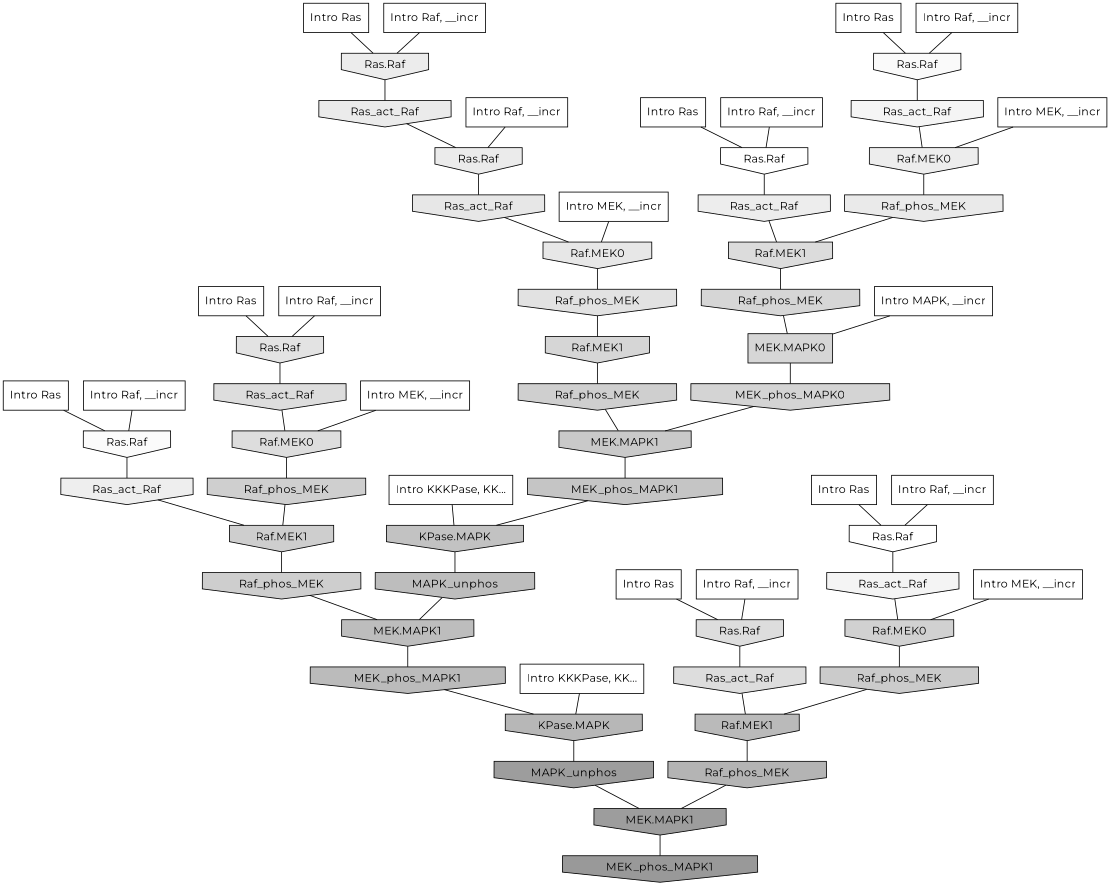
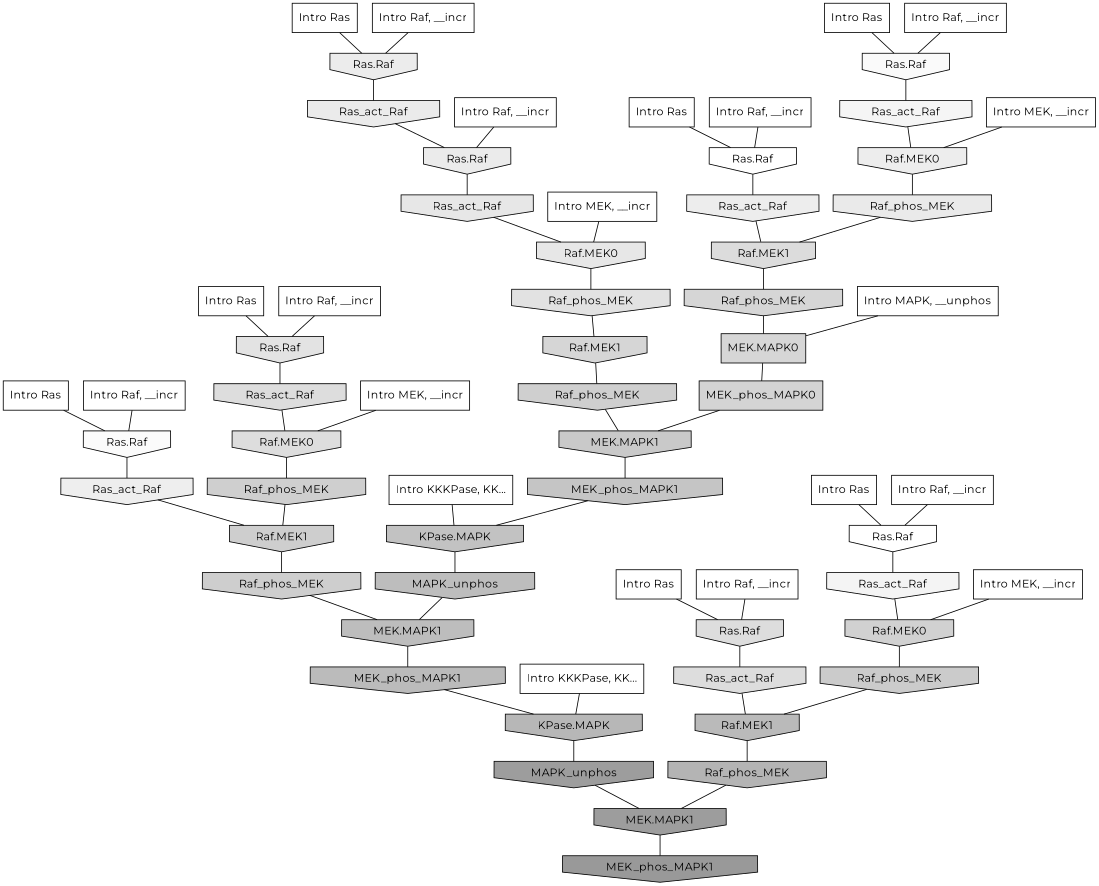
  digraph {
    fontname=Montserrat
    rankdir=TB
    ranksep=0.30
    node [fillcolor="0.000 0.000 1.000" fontname=Montserrat shape=invhouse style=filled]
    edge [color="0.000 0.000 0.000" dir=none fontname=Montserrat]
    n1 [label="Intro Ras" shape=rectangle]
    n2 [fillcolor="0.000 0.000 0.925" label="Ras.Raf"]
    n3 [fillcolor="0.000 0.000 0.921" label=Ras_act_Raf]
    n4 [label="Intro Ras" shape=rectangle]
    n5 [fillcolor="0.000 0.000 0.890" label="Ras.Raf"]
    n6 [fillcolor="0.000 0.000 0.865" label=Ras_act_Raf]
    n7 [label="Intro Ras" shape=rectangle]
    n8 [fillcolor="0.000 0.000 0.998" label="Ras.Raf"]
    n9 [fillcolor="0.000 0.000 0.926" label=Ras_act_Raf]
    n10 [label="Intro Ras" shape=rectangle]
    n11 [fillcolor="0.000 0.000 0.981" label="Ras.Raf"]
    n12 [fillcolor="0.000 0.000 0.932" label=Ras_act_Raf]
    n13 [label="Intro Ras" shape=rectangle]
    n14 [label="Ras.Raf"]
    n15 [fillcolor="0.000 0.000 0.954" label=Ras_act_Raf]
    n16 [label="Intro Ras" shape=rectangle]
    n17 [fillcolor="0.000 0.000 0.978" label="Ras.Raf"]
    n18 [fillcolor="0.000 0.000 0.958" label=Ras_act_Raf]
    n19 [label="Intro Ras" shape=rectangle]
    n20 [fillcolor="0.000 0.000 0.866" label="Ras.Raf"]
    n21 [fillcolor="0.000 0.000 0.865" label=Ras_act_Raf]
    n22 [label="Intro Raf, __incr" shape=rectangle]
    n23 [label="Intro Raf, __incr" shape=rectangle]
    n24 [fillcolor="0.000 0.000 0.921" label="Ras.Raf"]
    n25 [fillcolor="0.000 0.000 0.905" label=Ras_act_Raf]
    n26 [label="Intro Raf, __incr" shape=rectangle]
    n27 [label="Intro Raf, __incr" shape=rectangle]
    n28 [label="Intro Raf, __incr" shape=rectangle]
    n29 [label="Intro Raf, __incr" shape=rectangle]
    n30 [label="Intro Raf, __incr" shape=rectangle]
    n31 [label="Intro Raf, __incr" shape=rectangle]
    n32 [label="Intro MEK, __incr" shape=rectangle]
    n33 [fillcolor="0.000 0.000 0.905" label="Raf.MEK0"]
    n34 [fillcolor="0.000 0.000 0.886" label=Raf_phos_MEK]
    n35 [label="Intro MEK, __incr" shape=rectangle]
    n36 [fillcolor="0.000 0.000 0.929" label="Raf.MEK0"]
    n37 [fillcolor="0.000 0.000 0.917" label=Raf_phos_MEK]
    n38 [label="Intro MEK, __incr" shape=rectangle]
    n39 [fillcolor="0.000 0.000 0.865" label="Raf.MEK0"]
    n40 [fillcolor="0.000 0.000 0.809" label=Raf_phos_MEK]
    n41 [label="Intro MEK, __incr" shape=rectangle]
    n42 [fillcolor="0.000 0.000 0.818" label="Raf.MEK0"]
    n43 [fillcolor="0.000 0.000 0.794" label=Raf_phos_MEK]
-   n44 [label="Intro MAPK, __incr" shape=rectangle]
+   n44 [label="Intro MAPK, __unphos" shape=rectangle]
    n45 [fillcolor="0.000 0.000 0.839" label="MEK.MAPK0" shape=box]
-   n46 [fillcolor="0.000 0.000 0.829" label=MEK_phos_MAPK0]
+   n46 [fillcolor="0.000 0.000 0.829" label=MEK_phos_MAPK0 shape=box]
    n47 [label="Intro KKKPase, KK..." shape=rectangle]
    n48 [fillcolor="0.000 0.000 0.758" label="KPase.MAPK"]
    n49 [fillcolor="0.000 0.000 0.742" label=MAPK_unphos]
    n50 [label="Intro KKKPase, KK..." shape=rectangle]
    n51 [fillcolor="0.000 0.000 0.718" label="KPase.MAPK"]
    n52 [fillcolor="0.000 0.000 0.617" label=MAPK_unphos]
    n53 [fillcolor="0.000 0.000 0.863" label="Raf.MEK1"]
    n54 [fillcolor="0.000 0.000 0.808" label="Raf.MEK1"]
    n55 [fillcolor="0.000 0.000 0.807" label=Raf_phos_MEK]
    n56 [fillcolor="0.000 0.000 0.839" label=Raf_phos_MEK]
    n57 [fillcolor="0.000 0.000 0.839" label="Raf.MEK1"]
    n58 [fillcolor="0.000 0.000 0.809" label=Raf_phos_MEK]
    n59 [fillcolor="0.000 0.000 0.728" label="Raf.MEK1"]
    n60 [fillcolor="0.000 0.000 0.704" label=Raf_phos_MEK]
    n61 [fillcolor="0.000 0.000 0.786" label="MEK.MAPK1"]
    n62 [fillcolor="0.000 0.000 0.773" label=MEK_phos_MAPK1]
    n63 [fillcolor="0.000 0.000 0.742" label="MEK.MAPK1"]
    n64 [fillcolor="0.000 0.000 0.732" label=MEK_phos_MAPK1]
    n65 [fillcolor="0.000 0.000 0.616" label="MEK.MAPK1"]
    n66 [fillcolor="0.000 0.000 0.600" label=MEK_phos_MAPK1]
    n1 -> n2
    n2 -> n3
    n3 -> n24
    n4 -> n5
    n5 -> n6
    n6 -> n39
    n7 -> n8
    n8 -> n9
    n9 -> n53
    n10 -> n11
    n11 -> n12
    n12 -> n54
    n13 -> n14
    n14 -> n15
    n15 -> n42
    n16 -> n17
    n17 -> n18
    n18 -> n36
    n19 -> n20
    n20 -> n21
    n21 -> n59
    n22 -> n8
    n23 -> n24
    n24 -> n25
    n25 -> n33
    n26 -> n5
    n27 -> n14
    n28 -> n2
    n29 -> n20
    n30 -> n17
    n31 -> n11
    n32 -> n33
    n33 -> n34
    n34 -> n57
    n35 -> n36
    n36 -> n37
    n37 -> n53
    n38 -> n39
    n39 -> n40
    n40 -> n54
    n41 -> n42
    n42 -> n43
    n43 -> n59
    n44 -> n45
    n45 -> n46
    n46 -> n61
    n47 -> n48
    n48 -> n49
    n49 -> n63
    n50 -> n51
    n51 -> n52
    n52 -> n65
    n53 -> n56
    n54 -> n55
    n55 -> n63
    n56 -> n45
    n57 -> n58
    n58 -> n61
    n59 -> n60
    n60 -> n65
    n61 -> n62
    n62 -> n48
    n63 -> n64
    n64 -> n51
    n65 -> n66
  }
